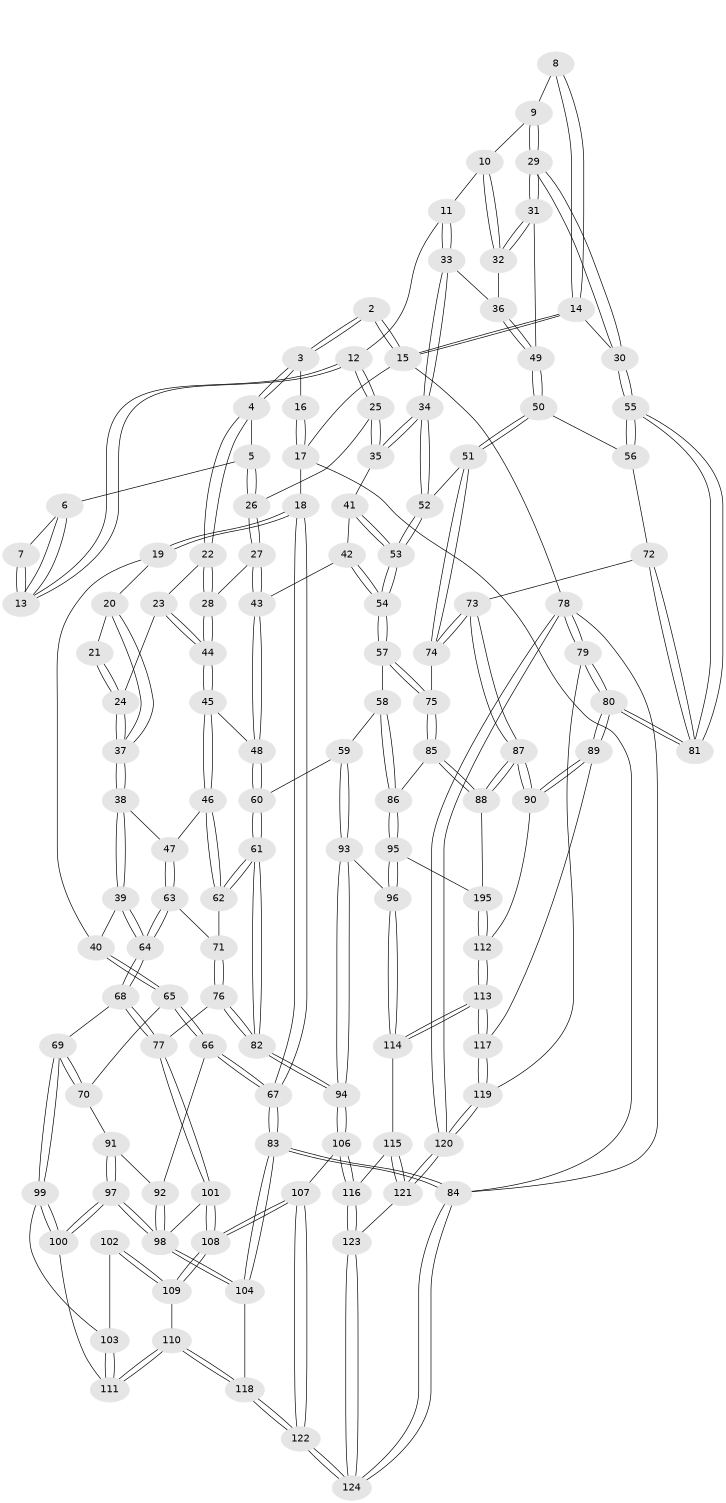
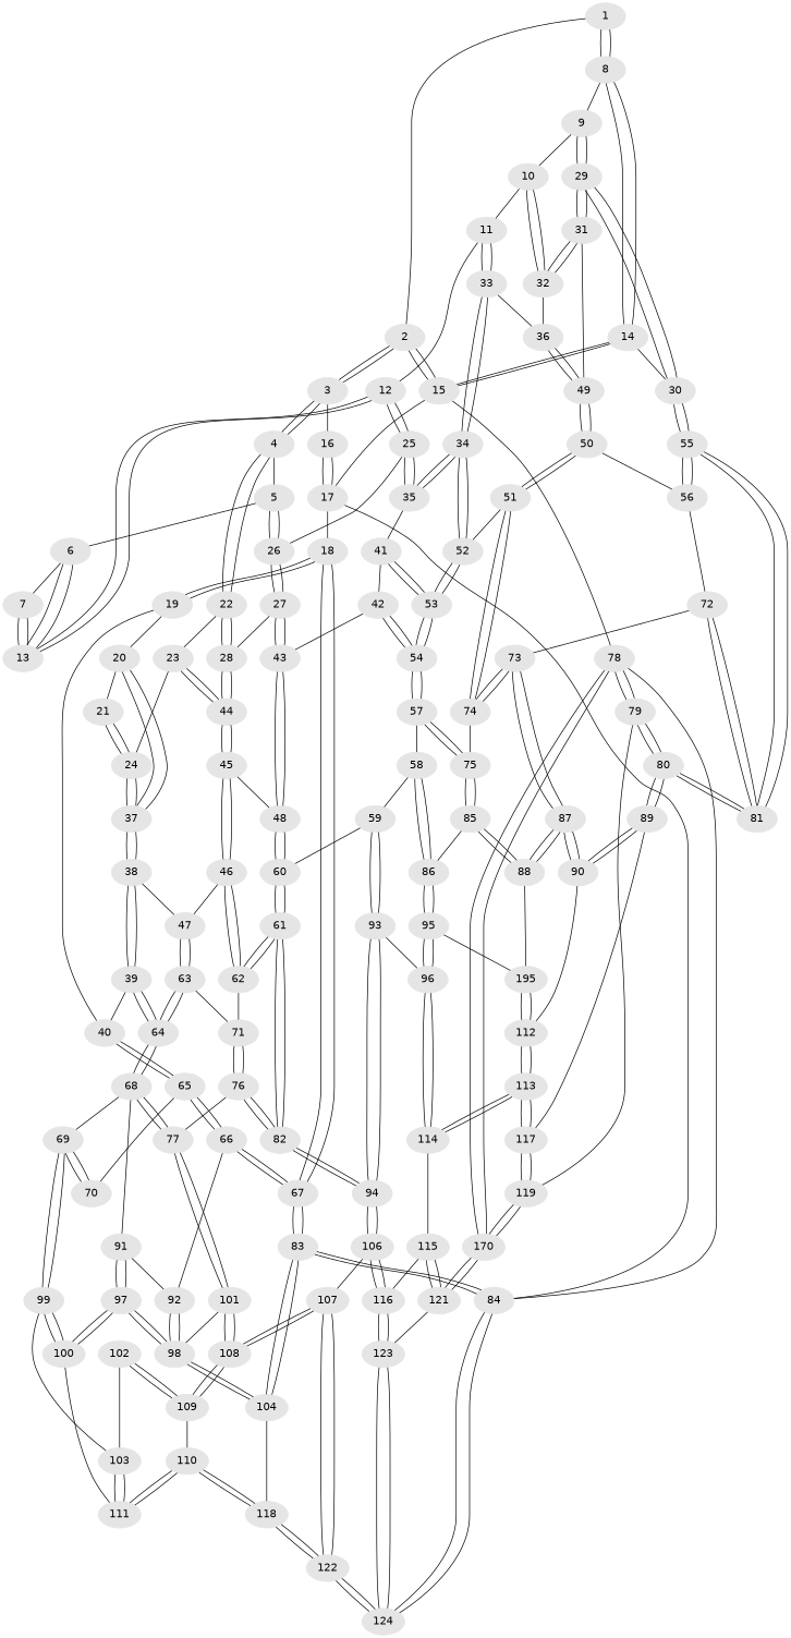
  graph {
    fontname="DejaVu Sans"
    node [color=gray90 fontname="DejaVu Sans" style=filled]
    edge [fontname="DejaVu Sans"]
+   1
    2
    8
    3
    15
    9
    14
    4
    16
    17
    78
    5
    22
    6
    26
    23
    28
    7
    13
    27
    10
    29
    30
    11
    32
    31
    12
    33
    36
    25
    34
    35
    55
    18
    84
    79
-   120
+   120 [label=170]
    19
    67
    124
    20
    40
    83
    21
    37
    65
    24
    38
    44
    45
    41
    43
    48
    49
    56
    81
    50
    52
    53
    42
    39
    47
    64
    63
    68
    66
    70
    54
    57
    60
    46
    62
    71
    61
    51
    74
    72
    75
    58
    73
    59
    86
    85
    93
    95
    94
    96
    82
    76
    69
    77
    92
    91
    98
    104
    99
    101
    100
    103
    97
    87
    88
    90
    108
    80
    119
    121
    89
    117
    106
    118
    n112 [label=195]
    112
    113
    114
    107
    116
    115
    111
    102
    109
    110
    122
    123
+   1 -- 2
+   1 -- 8
+   1 -- 8
    2 -- 3
    2 -- 3
    2 -- 15
    2 -- 15
    8 -- 9
    8 -- 14
    8 -- 14
    3 -- 4
    3 -- 4
    3 -- 16
    15 -- 17
    15 -- 78
    9 -- 10
    9 -- 29
    9 -- 29
    14 -- 15
    14 -- 15
    14 -- 30
    4 -- 5
    4 -- 22
    4 -- 22
    16 -- 17
    16 -- 17
    17 -- 18
    17 -- 84
    78 -- 84
    78 -- 79
    78 -- 79
    78 -- 120
    78 -- 120
    5 -- 6
    5 -- 26
    5 -- 26
    22 -- 23
    22 -- 28
    22 -- 28
    6 -- 7
    6 -- 13
    6 -- 13
    26 -- 27
    26 -- 27
    23 -- 24
    23 -- 44
    23 -- 44
    28 -- 44
    28 -- 44
    7 -- 13
    7 -- 13
    27 -- 28
    27 -- 43
    27 -- 43
    10 -- 11
    10 -- 32
    10 -- 32
    29 -- 30
    29 -- 30
    29 -- 31
    29 -- 31
    30 -- 55
    30 -- 55
    11 -- 12
    11 -- 33
    11 -- 33
    32 -- 36
    31 -- 32
    31 -- 32
    31 -- 49
    12 -- 13
    12 -- 13
    12 -- 25
    12 -- 25
    33 -- 36
    33 -- 34
    33 -- 34
    36 -- 49
    36 -- 49
    25 -- 26
    25 -- 35
    25 -- 35
    34 -- 35
    34 -- 35
    34 -- 52
    34 -- 52
    35 -- 41
    55 -- 56
    55 -- 56
    55 -- 81
    55 -- 81
    18 -- 19
    18 -- 19
    18 -- 67
    18 -- 67
    84 -- 124
    84 -- 124
    79 -- 80
    79 -- 80
    79 -- 119
    120 -- 121
    120 -- 121
    19 -- 20
    19 -- 40
    67 -- 83
    67 -- 83
    20 -- 21
    20 -- 37
    20 -- 37
    40 -- 65
    40 -- 65
    83 -- 84
    83 -- 84
    83 -- 104
    83 -- 104
    21 -- 24
    21 -- 24
    37 -- 38
    37 -- 38
    65 -- 66
    65 -- 66
    65 -- 70
    24 -- 37
    24 -- 37
    38 -- 39
    38 -- 39
    38 -- 47
    44 -- 45
    44 -- 45
    45 -- 48
    45 -- 46
    45 -- 46
    41 -- 53
    41 -- 53
    41 -- 42
    43 -- 48
    43 -- 48
    48 -- 60
    48 -- 60
    49 -- 50
    49 -- 50
    56 -- 72
    50 -- 56
    50 -- 51
    50 -- 51
    52 -- 53
    52 -- 53
    53 -- 54
    53 -- 54
    42 -- 43
    42 -- 54
    42 -- 54
    39 -- 40
    39 -- 64
    39 -- 64
    47 -- 63
    47 -- 63
    64 -- 68
    64 -- 68
    63 -- 64
    63 -- 64
    63 -- 71
    68 -- 69
    68 -- 77
    68 -- 77
    66 -- 67
    66 -- 67
    66 -- 92
-   70 -- 91
+   68 -- 91
    54 -- 57
    54 -- 57
    57 -- 75
    57 -- 75
    57 -- 58
    60 -- 61
    60 -- 61
    46 -- 47
    46 -- 62
    46 -- 62
    62 -- 71
    71 -- 76
    71 -- 76
    61 -- 62
    61 -- 62
    61 -- 82
    61 -- 82
    51 -- 52
    51 -- 74
    51 -- 74
    74 -- 75
    72 -- 81
    72 -- 81
    72 -- 73
    75 -- 85
    75 -- 85
    58 -- 59
    58 -- 86
    58 -- 86
    73 -- 74
    73 -- 74
    73 -- 87
    73 -- 87
    59 -- 60
    59 -- 93
    59 -- 93
    86 -- 95
    86 -- 95
    85 -- 86
    85 -- 88
    85 -- 88
    93 -- 94
    93 -- 94
    93 -- 96
    95 -- 96
    95 -- 96
    95 -- n112
    94 -- 106
    94 -- 106
    96 -- 114
    96 -- 114
    82 -- 94
    82 -- 94
    76 -- 82
    76 -- 82
    76 -- 77
    69 -- 70
    69 -- 70
    69 -- 99
    69 -- 99
    77 -- 101
    77 -- 101
    92 -- 98
    92 -- 98
    91 -- 92
    91 -- 97
    91 -- 97
    98 -- 104
    98 -- 104
    104 -- 118
    99 -- 100
    99 -- 100
    99 -- 103
    101 -- 98
    101 -- 108
    101 -- 108
    100 -- 111
    103 -- 111
    103 -- 111
    97 -- 98
    97 -- 98
    97 -- 100
    97 -- 100
    87 -- 88
    87 -- 88
    87 -- 90
    87 -- 90
    88 -- n112
    90 -- 112
    108 -- 109
    108 -- 109
    80 -- 81
    80 -- 81
    80 -- 89
    80 -- 89
    119 -- 120
    119 -- 120
    121 -- 123
    89 -- 90
    89 -- 90
    89 -- 117
    117 -- 119
    117 -- 119
    106 -- 107
    106 -- 116
    106 -- 116
    118 -- 122
    118 -- 122
    n112 -- 112
    n112 -- 112
    112 -- 113
    112 -- 113
    113 -- 117
    113 -- 117
    113 -- 114
    113 -- 114
    114 -- 115
    107 -- 108
    107 -- 108
    107 -- 122
    107 -- 122
    116 -- 123
    116 -- 123
    115 -- 121
    115 -- 121
    115 -- 116
    102 -- 103
    102 -- 109
    102 -- 109
    109 -- 110
    110 -- 118
    110 -- 118
    110 -- 111
    110 -- 111
    122 -- 124
    122 -- 124
    123 -- 124
    123 -- 124
  }
